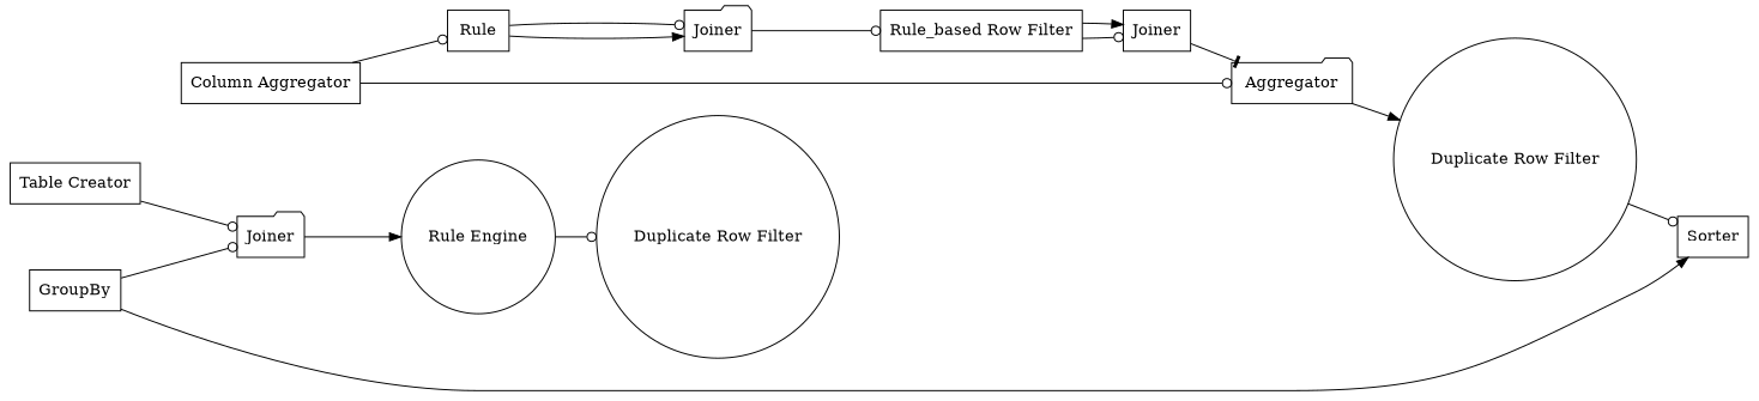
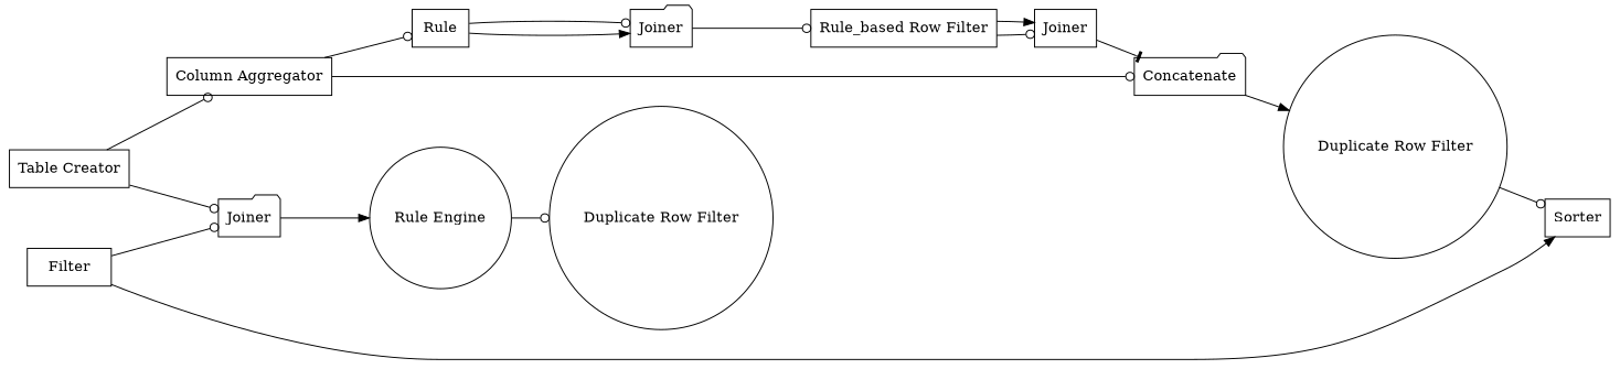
  digraph {
    rankdir=LR
    node [shape=box]
    edge [arrowhead=odot]
    n1 [label="Table Creator"]
    n2 [label="Column Aggregator"]
    n3 [label=Joiner shape=folder]
    n4 [label=Rule]
-   n5 [label=Aggregator shape=folder]
+   n5 [label=Concatenate shape=folder]
    n6 [label="Rule Engine" shape=circle]
    n7 [label=Joiner shape=folder]
    n8 [label="Rule_based Row Filter"]
    n9 [label=Joiner]
    n10 [label="Duplicate Row Filter" shape=circle]
    n11 [label=Sorter]
-   n12 [label=GroupBy]
+   n12 [label=Filter]
    n13 [label="Duplicate Row Filter" shape=circle]
+   n1 -> n2
    n1 -> n3
    n2 -> n4
    n2 -> n5
    n3 -> n6 [arrowhead=normal]
    n4 -> n7 [arrowhead=normal]
    n4 -> n7
    n5 -> n10 [arrowhead=normal]
    n6 -> n13
    n7 -> n8
    n8 -> n9
    n8 -> n9 [arrowhead=normal]
    n9 -> n5 [arrowhead=tee]
    n10 -> n11
    n12 -> n3
    n12 -> n11 [arrowhead=normal]
  }
